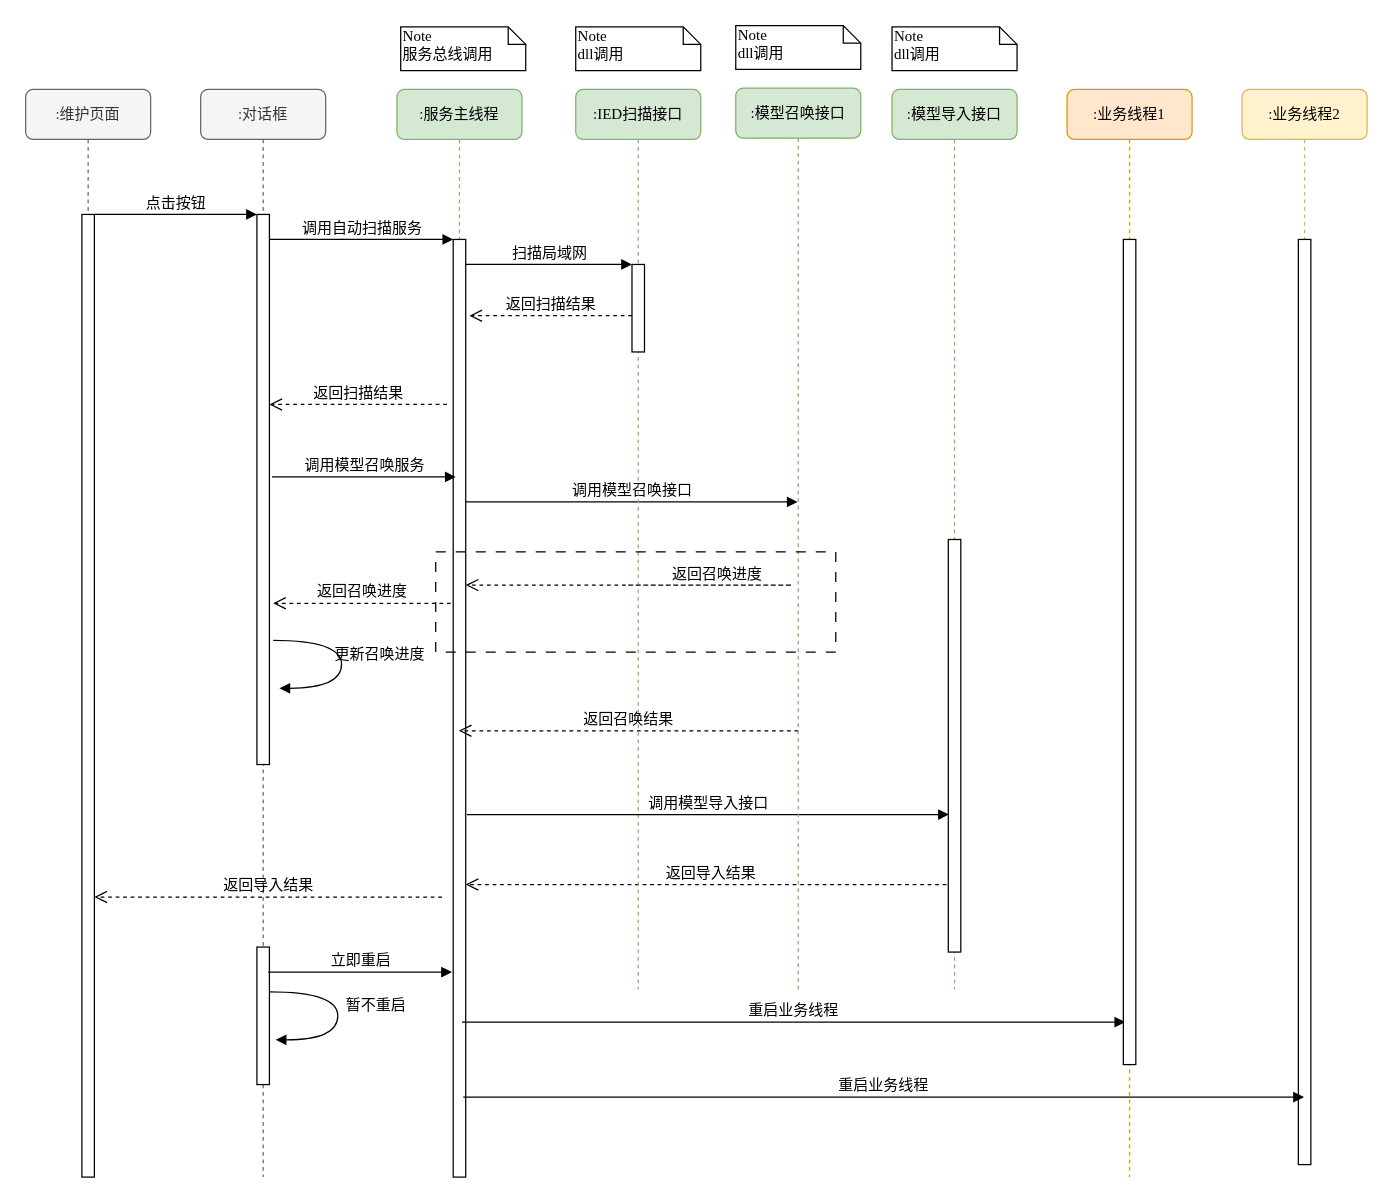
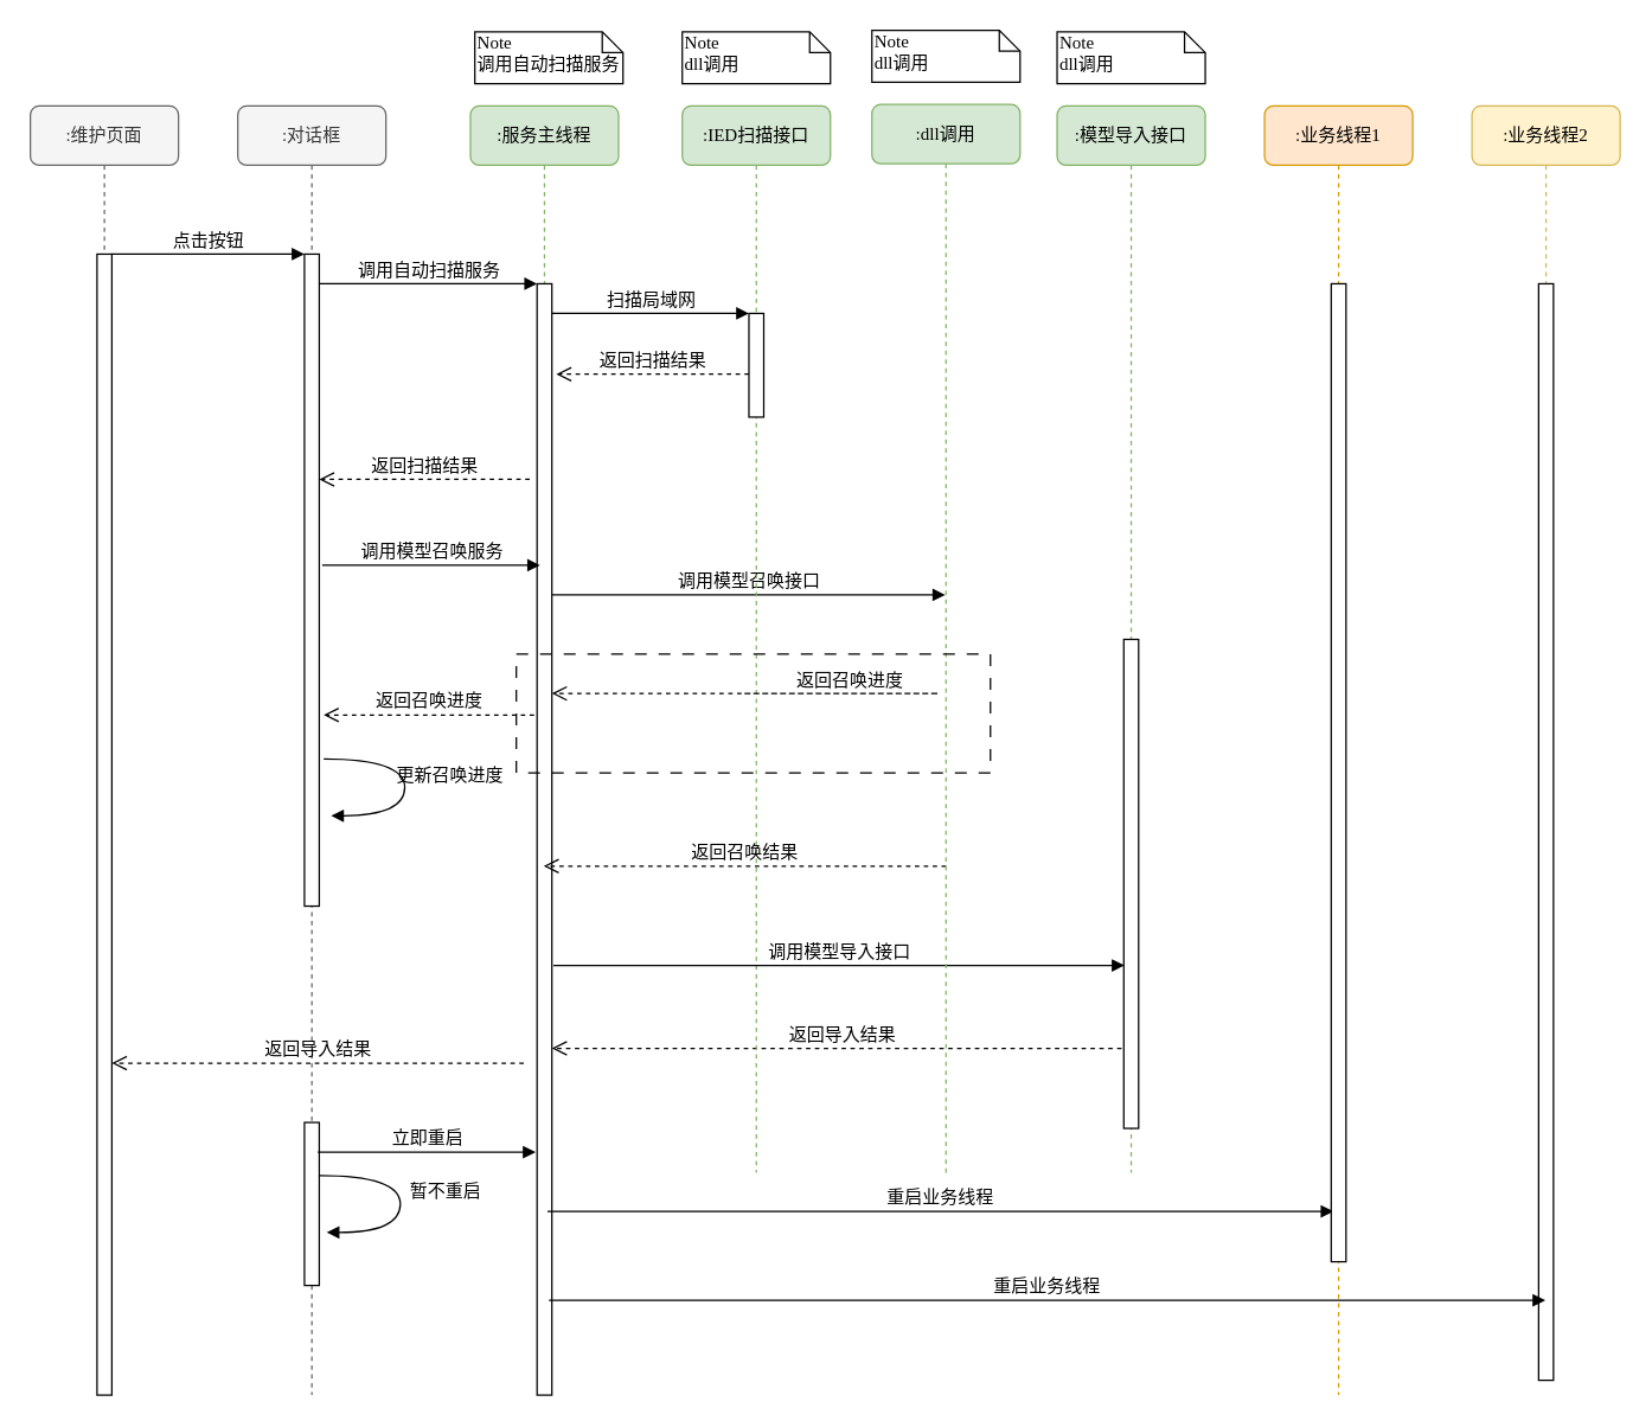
  <mxCell id="0" />
  <mxCell id="1" parent="0" />
  <mxCell id="2" value=":对话框" style="shape=umlLifeline;perimeter=lifelinePerimeter;whiteSpace=wrap;html=1;container=1;collapsible=0;recursiveResize=0;outlineConnect=0;rounded=1;shadow=0;comic=0;labelBackgroundColor=none;strokeWidth=1;fontFamily=Verdana;fontSize=12;align=center;fillColor=#f5f5f5;fontColor=#333333;strokeColor=#666666;" parent="1" vertex="1"><mxGeometry x="160" y="71" width="100" height="870" as="geometry" /></mxCell>
  <mxCell id="3" value="" style="html=1;points=[];perimeter=orthogonalPerimeter;rounded=0;shadow=0;comic=0;labelBackgroundColor=none;strokeWidth=1;fontFamily=Verdana;fontSize=12;align=center;" parent="2" vertex="1"><mxGeometry x="45" y="100" width="10" height="440" as="geometry" /></mxCell>
  <mxCell id="4" value="" style="html=1;points=[];perimeter=orthogonalPerimeter;rounded=0;shadow=0;comic=0;labelBackgroundColor=none;strokeWidth=1;fontFamily=Verdana;fontSize=12;align=center;" parent="2" vertex="1"><mxGeometry x="45" y="686" width="10" height="110" as="geometry" /></mxCell>
  <mxCell id="5" value="暂不重启" style="html=1;verticalAlign=bottom;endArrow=block;labelBackgroundColor=none;fontFamily=Verdana;fontSize=12;elbow=vertical;edgeStyle=orthogonalEdgeStyle;curved=1;entryX=1;entryY=0.286;entryPerimeter=0;exitX=1.038;exitY=0.345;exitPerimeter=0;" parent="2" edge="1"><mxGeometry x="0.047" y="30" relative="1" as="geometry"><mxPoint x="55" y="721.83" as="sourcePoint" /><mxPoint x="60" y="760.163" as="targetPoint" /><Array as="points"><mxPoint x="109.667" y="721.83" /><mxPoint x="109.667" y="759.83" /></Array><mxPoint as="offset" /></mxGeometry></mxCell>
  <mxCell id="6" value=":服务主线程" style="shape=umlLifeline;perimeter=lifelinePerimeter;whiteSpace=wrap;html=1;container=1;collapsible=0;recursiveResize=0;outlineConnect=0;rounded=1;shadow=0;comic=0;labelBackgroundColor=none;strokeWidth=1;fontFamily=Verdana;fontSize=12;align=center;fillColor=#d5e8d4;strokeColor=#82b366;" parent="1" vertex="1"><mxGeometry x="317" y="71" width="100" height="870" as="geometry" /></mxCell>
  <mxCell id="7" value="" style="html=1;points=[];perimeter=orthogonalPerimeter;rounded=0;shadow=0;comic=0;labelBackgroundColor=none;strokeWidth=1;fontFamily=Verdana;fontSize=12;align=center;" parent="6" vertex="1"><mxGeometry x="45" y="120" width="10" height="750" as="geometry" /></mxCell>
  <mxCell id="8" value="返回导入结果" style="html=1;verticalAlign=bottom;endArrow=open;dashed=1;endSize=8;labelBackgroundColor=none;fontFamily=Verdana;fontSize=12;edgeStyle=elbowEdgeStyle;elbow=horizontal;" parent="6" edge="1"><mxGeometry relative="1" as="geometry"><mxPoint x="55" y="636" as="targetPoint" /><Array as="points"><mxPoint x="130" y="636" /><mxPoint x="160" y="636" /></Array><mxPoint x="445.5" y="636" as="sourcePoint" /><mxPoint as="offset" /></mxGeometry></mxCell>
  <mxCell id="9" value="重启业务线程" style="html=1;verticalAlign=bottom;endArrow=block;labelBackgroundColor=none;fontFamily=Verdana;fontSize=12;edgeStyle=elbowEdgeStyle;elbow=vertical;" parent="6" edge="1"><mxGeometry relative="1" as="geometry"><mxPoint x="52" y="746" as="sourcePoint" /><mxPoint x="582.5" y="746" as="targetPoint" /></mxGeometry></mxCell>
  <mxCell id="10" value="调用模型召唤接口" style="html=1;verticalAlign=bottom;endArrow=block;labelBackgroundColor=none;fontFamily=Verdana;fontSize=12;edgeStyle=elbowEdgeStyle;elbow=vertical;" parent="6" target="34" edge="1"><mxGeometry relative="1" as="geometry"><mxPoint x="55" y="330" as="sourcePoint" /><mxPoint x="202" y="330" as="targetPoint" /></mxGeometry></mxCell>
  <mxCell id="11" value=":IED扫描接口" style="shape=umlLifeline;perimeter=lifelinePerimeter;whiteSpace=wrap;html=1;container=1;collapsible=0;recursiveResize=0;outlineConnect=0;rounded=1;shadow=0;comic=0;labelBackgroundColor=none;strokeWidth=1;fontFamily=Verdana;fontSize=12;align=center;fillColor=#d5e8d4;strokeColor=#82b366;" parent="1" vertex="1"><mxGeometry x="460" y="71" width="100" height="720" as="geometry" /></mxCell>
  <mxCell id="12" value="返回扫描结果" style="html=1;verticalAlign=bottom;endArrow=open;dashed=1;endSize=8;labelBackgroundColor=none;fontFamily=Verdana;fontSize=12;edgeStyle=elbowEdgeStyle;elbow=horizontal;" parent="11" edge="1"><mxGeometry relative="1" as="geometry"><mxPoint x="-85" y="181" as="targetPoint" /><Array as="points"><mxPoint x="-10" y="181" /><mxPoint x="20" y="181" /></Array><mxPoint x="45" y="181" as="sourcePoint" /><mxPoint as="offset" /></mxGeometry></mxCell>
  <mxCell id="13" value="返回召唤结果" style="html=1;verticalAlign=bottom;endArrow=open;dashed=1;endSize=8;labelBackgroundColor=none;fontFamily=Verdana;fontSize=12;edgeStyle=elbowEdgeStyle;elbow=horizontal;" parent="11" target="6" edge="1"><mxGeometry relative="1" as="geometry"><mxPoint x="48" y="513" as="targetPoint" /><Array as="points"><mxPoint x="123" y="513" /><mxPoint x="153" y="513" /></Array><mxPoint x="178" y="513" as="sourcePoint" /><mxPoint as="offset" /></mxGeometry></mxCell>
  <mxCell id="14" value="调用模型导入接口" style="html=1;verticalAlign=bottom;endArrow=block;labelBackgroundColor=none;fontFamily=Verdana;fontSize=12;edgeStyle=elbowEdgeStyle;elbow=vertical;" parent="11" edge="1"><mxGeometry relative="1" as="geometry"><mxPoint x="-87" y="580" as="sourcePoint" /><mxPoint x="298.5" y="580" as="targetPoint" /></mxGeometry></mxCell>
  <mxCell id="15" value=":模型导入接口" style="shape=umlLifeline;perimeter=lifelinePerimeter;whiteSpace=wrap;html=1;container=1;collapsible=0;recursiveResize=0;outlineConnect=0;rounded=1;shadow=0;comic=0;labelBackgroundColor=none;strokeWidth=1;fontFamily=Verdana;fontSize=12;align=center;fillColor=#d5e8d4;strokeColor=#82b366;" parent="1" vertex="1"><mxGeometry x="713" y="71" width="100" height="720" as="geometry" /></mxCell>
  <mxCell id="16" value="" style="html=1;points=[];perimeter=orthogonalPerimeter;rounded=0;shadow=0;comic=0;labelBackgroundColor=none;strokeWidth=1;fontFamily=Verdana;fontSize=12;align=center;" parent="15" vertex="1"><mxGeometry x="45" y="360" width="10" height="330" as="geometry" /></mxCell>
  <mxCell id="17" value=":业务线程1" style="shape=umlLifeline;perimeter=lifelinePerimeter;whiteSpace=wrap;html=1;container=1;collapsible=0;recursiveResize=0;outlineConnect=0;rounded=1;shadow=0;comic=0;labelBackgroundColor=none;strokeWidth=1;fontFamily=Verdana;fontSize=12;align=center;fillColor=#ffe6cc;strokeColor=#d79b00;" parent="1" vertex="1"><mxGeometry x="853" y="71" width="100" height="870" as="geometry" /></mxCell>
  <mxCell id="18" value="" style="html=1;points=[];perimeter=orthogonalPerimeter;rounded=0;shadow=0;comic=0;labelBackgroundColor=none;strokeWidth=1;fontFamily=Verdana;fontSize=12;align=center;" parent="17" vertex="1"><mxGeometry x="45" y="120" width="10" height="660" as="geometry" /></mxCell>
  <mxCell id="19" value=":业务线程2" style="shape=umlLifeline;perimeter=lifelinePerimeter;whiteSpace=wrap;html=1;container=1;collapsible=0;recursiveResize=0;outlineConnect=0;rounded=1;shadow=0;comic=0;labelBackgroundColor=none;strokeWidth=1;fontFamily=Verdana;fontSize=12;align=center;fillColor=#fff2cc;strokeColor=#d6b656;" parent="1" vertex="1"><mxGeometry x="993" y="71" width="100" height="860" as="geometry" /></mxCell>
  <mxCell id="20" value="" style="html=1;points=[];perimeter=orthogonalPerimeter;rounded=0;shadow=0;comic=0;labelBackgroundColor=none;strokeWidth=1;fontFamily=Verdana;fontSize=12;align=center;" parent="19" vertex="1"><mxGeometry x="45" y="120" width="10" height="740" as="geometry" /></mxCell>
  <mxCell id="21" value=":维护页面" style="shape=umlLifeline;perimeter=lifelinePerimeter;whiteSpace=wrap;html=1;container=1;collapsible=0;recursiveResize=0;outlineConnect=0;rounded=1;shadow=0;comic=0;labelBackgroundColor=none;strokeWidth=1;fontFamily=Verdana;fontSize=12;align=center;fillColor=#f5f5f5;fontColor=#333333;strokeColor=#666666;" parent="1" vertex="1"><mxGeometry x="20" y="71" width="100" height="870" as="geometry" /></mxCell>
  <mxCell id="22" value="" style="html=1;points=[];perimeter=orthogonalPerimeter;rounded=0;shadow=0;comic=0;labelBackgroundColor=none;strokeWidth=1;fontFamily=Verdana;fontSize=12;align=center;" parent="21" vertex="1"><mxGeometry x="45" y="100" width="10" height="770" as="geometry" /></mxCell>
  <mxCell id="23" value="" style="html=1;points=[];perimeter=orthogonalPerimeter;rounded=0;shadow=0;comic=0;labelBackgroundColor=none;strokeWidth=1;fontFamily=Verdana;fontSize=12;align=center;" parent="1" vertex="1"><mxGeometry x="505" y="211" width="10" height="70" as="geometry" /></mxCell>
  <mxCell id="24" value="扫描局域网" style="html=1;verticalAlign=bottom;endArrow=block;labelBackgroundColor=none;fontFamily=Verdana;fontSize=12;edgeStyle=elbowEdgeStyle;elbow=vertical;" parent="1" source="7" target="23" edge="1"><mxGeometry relative="1" as="geometry"><mxPoint x="430" y="211" as="sourcePoint" /><Array as="points"><mxPoint x="380" y="211" /></Array></mxGeometry></mxCell>
  <mxCell id="25" value="点击按钮" style="html=1;verticalAlign=bottom;endArrow=block;entryX=0;entryY=0;labelBackgroundColor=none;fontFamily=Verdana;fontSize=12;edgeStyle=elbowEdgeStyle;elbow=vertical;" parent="1" source="22" target="3" edge="1"><mxGeometry relative="1" as="geometry"><mxPoint x="140" y="181" as="sourcePoint" /><mxPoint as="offset" /></mxGeometry></mxCell>
  <mxCell id="26" value="调用自动扫描服务" style="html=1;verticalAlign=bottom;endArrow=block;entryX=0;entryY=0;labelBackgroundColor=none;fontFamily=Verdana;fontSize=12;edgeStyle=elbowEdgeStyle;elbow=vertical;" parent="1" source="3" target="7" edge="1"><mxGeometry relative="1" as="geometry"><mxPoint x="290" y="191" as="sourcePoint" /></mxGeometry></mxCell>
- <mxCell id="27" value="Note&lt;div&gt;服务总线调用&lt;/div&gt;" style="shape=note;whiteSpace=wrap;html=1;size=14;verticalAlign=top;align=left;spacingTop=-6;rounded=0;shadow=0;comic=0;labelBackgroundColor=none;strokeWidth=1;fontFamily=Verdana;fontSize=12" parent="1" vertex="1"><mxGeometry x="320" y="21" width="100" height="35" as="geometry" /></mxCell>
+ <mxCell id="27" value="Note&lt;div&gt;调用自动扫描服务&lt;/div&gt;" style="shape=note;whiteSpace=wrap;html=1;size=14;verticalAlign=top;align=left;spacingTop=-6;rounded=0;shadow=0;comic=0;labelBackgroundColor=none;strokeWidth=1;fontFamily=Verdana;fontSize=12" parent="1" vertex="1"><mxGeometry x="320" y="21" width="100" height="35" as="geometry" /></mxCell>
  <mxCell id="28" value="Note&lt;div&gt;dll调用&lt;/div&gt;" style="shape=note;whiteSpace=wrap;html=1;size=14;verticalAlign=top;align=left;spacingTop=-6;rounded=0;shadow=0;comic=0;labelBackgroundColor=none;strokeWidth=1;fontFamily=Verdana;fontSize=12" parent="1" vertex="1"><mxGeometry x="460" y="21" width="100" height="35" as="geometry" /></mxCell>
  <mxCell id="29" value="Note&lt;div&gt;dll调用&lt;/div&gt;" style="shape=note;whiteSpace=wrap;html=1;size=14;verticalAlign=top;align=left;spacingTop=-6;rounded=0;shadow=0;comic=0;labelBackgroundColor=none;strokeWidth=1;fontFamily=Verdana;fontSize=12" parent="1" vertex="1"><mxGeometry x="713" y="21" width="100" height="35" as="geometry" /></mxCell>
  <mxCell id="30" value="返回导入结果" style="html=1;verticalAlign=bottom;endArrow=open;dashed=1;endSize=8;labelBackgroundColor=none;fontFamily=Verdana;fontSize=12;edgeStyle=elbowEdgeStyle;elbow=horizontal;" parent="1" edge="1"><mxGeometry relative="1" as="geometry"><mxPoint x="75" y="717" as="targetPoint" /><Array as="points"><mxPoint x="150" y="717" /><mxPoint x="180" y="717" /></Array><mxPoint x="353" y="717" as="sourcePoint" /><mxPoint as="offset" /></mxGeometry></mxCell>
  <mxCell id="31" value="立即重启" style="html=1;verticalAlign=bottom;endArrow=block;entryX=0;entryY=0;labelBackgroundColor=none;fontFamily=Verdana;fontSize=12;edgeStyle=elbowEdgeStyle;elbow=vertical;" parent="1" edge="1"><mxGeometry relative="1" as="geometry"><mxPoint x="214" y="777" as="sourcePoint" /><mxPoint x="361" y="777" as="targetPoint" /></mxGeometry></mxCell>
  <mxCell id="32" value="重启业务线程" style="html=1;verticalAlign=bottom;endArrow=block;labelBackgroundColor=none;fontFamily=Verdana;fontSize=12;edgeStyle=elbowEdgeStyle;elbow=vertical;" parent="1" edge="1"><mxGeometry relative="1" as="geometry"><mxPoint x="370" y="877" as="sourcePoint" /><mxPoint x="1042.5" y="877" as="targetPoint" /></mxGeometry></mxCell>
  <mxCell id="33" value="返回扫描结果" style="html=1;verticalAlign=bottom;endArrow=open;dashed=1;endSize=8;labelBackgroundColor=none;fontFamily=Verdana;fontSize=12;edgeStyle=elbowEdgeStyle;elbow=horizontal;" parent="1" edge="1"><mxGeometry relative="1" as="geometry"><mxPoint x="215" y="323" as="targetPoint" /><Array as="points"><mxPoint x="290" y="323" /><mxPoint x="320" y="323" /></Array><mxPoint x="357" y="323" as="sourcePoint" /><mxPoint as="offset" /></mxGeometry></mxCell>
- <mxCell id="34" value=":模型召唤接口" style="shape=umlLifeline;perimeter=lifelinePerimeter;whiteSpace=wrap;html=1;container=1;collapsible=0;recursiveResize=0;outlineConnect=0;rounded=1;shadow=0;comic=0;labelBackgroundColor=none;strokeWidth=1;fontFamily=Verdana;fontSize=12;align=center;fillColor=#d5e8d4;strokeColor=#82b366;" parent="1" vertex="1"><mxGeometry x="588" y="70" width="100" height="721" as="geometry" /></mxCell>
+ <mxCell id="34" value=":dll调用" style="shape=umlLifeline;perimeter=lifelinePerimeter;whiteSpace=wrap;html=1;container=1;collapsible=0;recursiveResize=0;outlineConnect=0;rounded=1;shadow=0;comic=0;labelBackgroundColor=none;strokeWidth=1;fontFamily=Verdana;fontSize=12;align=center;fillColor=#d5e8d4;strokeColor=#82b366;" parent="1" vertex="1"><mxGeometry x="588" y="70" width="100" height="721" as="geometry" /></mxCell>
  <mxCell id="35" value="" style="rounded=0;whiteSpace=wrap;html=1;dashed=1;dashPattern=8 8;fillColor=none;" parent="34" vertex="1"><mxGeometry x="-240" y="371" width="320" height="80" as="geometry" /></mxCell>
  <mxCell id="36" value="返回召唤进度" style="html=1;verticalAlign=bottom;endArrow=open;dashed=1;endSize=8;labelBackgroundColor=none;fontFamily=Verdana;fontSize=12;edgeStyle=elbowEdgeStyle;elbow=horizontal;" parent="34" edge="1"><mxGeometry relative="1" as="geometry"><mxPoint x="-216" y="397.5" as="targetPoint" /><Array as="points"><mxPoint x="50" y="398" /><mxPoint x="-111" y="397.5" /></Array><mxPoint x="-86" y="397.5" as="sourcePoint" /><mxPoint as="offset" /></mxGeometry></mxCell>
  <mxCell id="37" value="Note&lt;div&gt;dll调用&lt;/div&gt;" style="shape=note;whiteSpace=wrap;html=1;size=14;verticalAlign=top;align=left;spacingTop=-6;rounded=0;shadow=0;comic=0;labelBackgroundColor=none;strokeWidth=1;fontFamily=Verdana;fontSize=12" parent="1" vertex="1"><mxGeometry x="588" y="20" width="100" height="35" as="geometry" /></mxCell>
  <mxCell id="38" value="调用模型召唤服务" style="html=1;verticalAlign=bottom;endArrow=block;entryX=0;entryY=0;labelBackgroundColor=none;fontFamily=Verdana;fontSize=12;edgeStyle=elbowEdgeStyle;elbow=vertical;" parent="1" edge="1"><mxGeometry relative="1" as="geometry"><mxPoint x="217" y="381" as="sourcePoint" /><mxPoint x="364" y="381" as="targetPoint" /></mxGeometry></mxCell>
  <mxCell id="39" value="返回召唤进度" style="html=1;verticalAlign=bottom;endArrow=open;dashed=1;endSize=8;labelBackgroundColor=none;fontFamily=Verdana;fontSize=12;edgeStyle=elbowEdgeStyle;elbow=horizontal;" parent="1" edge="1"><mxGeometry relative="1" as="geometry"><mxPoint x="218" y="482" as="targetPoint" /><Array as="points"><mxPoint x="293" y="482" /><mxPoint x="323" y="482" /></Array><mxPoint x="360" y="482" as="sourcePoint" /><mxPoint as="offset" /></mxGeometry></mxCell>
  <mxCell id="40" value="更新召唤进度" style="html=1;verticalAlign=bottom;endArrow=block;labelBackgroundColor=none;fontFamily=Verdana;fontSize=12;elbow=vertical;edgeStyle=orthogonalEdgeStyle;curved=1;entryX=1;entryY=0.286;entryPerimeter=0;exitX=1.038;exitY=0.345;exitPerimeter=0;" parent="1" edge="1"><mxGeometry x="0.047" y="30" relative="1" as="geometry"><mxPoint x="218" y="511.67" as="sourcePoint" /><mxPoint x="223" y="550.003" as="targetPoint" /><Array as="points"><mxPoint x="272.667" y="511.67" /><mxPoint x="272.667" y="549.67" /></Array><mxPoint as="offset" /></mxGeometry></mxCell>
